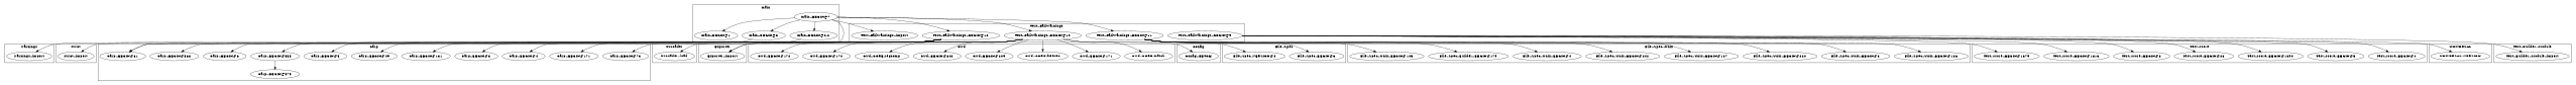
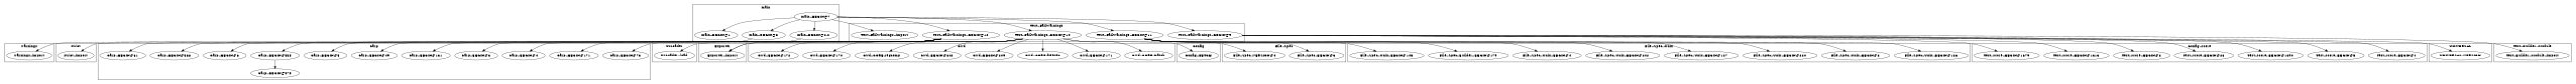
  digraph {
    n1 [label="File::Spec::VERSION@4"]
    "File::Spec::BEGIN@3"
    "XSLoader::load"
    "Test::More::BEGIN@5"
    "Test::More::BEGIN@1390"
    "Test::More::BEGIN@23"
    "Test::More::BEGIN@3"
    "Test::More::BEGIN@1313"
    "Test::More::BEGIN@1679"
    "Test::More::BEGIN@4"
    "warnings::import"
    "Exporter::import"
    "strict::import"
    "Carp::BEGIN@61"
    "Carp::BEGIN@131"
    "Carp::BEGIN@49"
    "Carp::BEGIN@5"
    "Carp::BEGIN@555"
    "Carp::BEGIN@6"
    "Carp::BEGIN@568"
    "Carp::BEGIN@73"
    "Carp::BEGIN@171"
    "Carp::BEGIN@4"
    "Carp::BEGIN@3"
    "Carp::BEGIN@575"
    "Cwd::BEGIN@209"
    "Cwd::BEGIN@842"
    "Cwd::CORE:regcomp"
    "Cwd::BEGIN@170"
    "Cwd::BEGIN@172"
    "Cwd::CORE:match"
    "Cwd::BEGIN@171"
    "Cwd::CORE:fteexec"
    "Test::FailWarnings::import"
    "Test::FailWarnings::BEGIN@10"
    "Test::FailWarnings::BEGIN@12"
    "Test::FailWarnings::BEGIN@11"
    "Test::FailWarnings::BEGIN@9"
    "Config::FETCH"
    "UNIVERSAL::VERSION"
    "File::Spec::Unix::BEGIN@127"
    "File::Spec::Unix::BEGIN@242"
    "File::Spec::Unix::BEGIN@4"
    n44 [label="File::Spec::Builder::BEGIN@179"]
    "File::Spec::Unix::BEGIN@145"
    "File::Spec::Unix::BEGIN@136"
    "File::Spec::Unix::BEGIN@3"
    "File::Spec::Unix::BEGIN@220"
    "main::BEGIN@1"
    "main::BEGIN@3"
    "main::BEGIN@2.2"
    "main::BEGIN@7"
    "Test::Builder::Module::import"
    subgraph cluster_1 {
      label="File::Spec"
      n1
      "File::Spec::BEGIN@3"
    }
    subgraph cluster_2 {
      label=XSLoader
      "XSLoader::load"
    }
    subgraph cluster_3 {
-     label="Test::More"
+     label="Config::More"
      "Test::More::BEGIN@5"
      "Test::More::BEGIN@1390"
      "Test::More::BEGIN@23"
      "Test::More::BEGIN@3"
      "Test::More::BEGIN@1313"
      "Test::More::BEGIN@1679"
      "Test::More::BEGIN@4"
    }
    subgraph cluster_4 {
      label=warnings
      "warnings::import"
    }
    subgraph cluster_5 {
      label=Exporter
      "Exporter::import"
    }
    subgraph cluster_6 {
      label="strict"
      "strict::import"
    }
    subgraph cluster_7 {
      label=Carp
      "Carp::BEGIN@61"
      "Carp::BEGIN@131"
      "Carp::BEGIN@49"
      "Carp::BEGIN@5"
      "Carp::BEGIN@555"
      "Carp::BEGIN@6"
      "Carp::BEGIN@568"
      "Carp::BEGIN@73"
      "Carp::BEGIN@171"
      "Carp::BEGIN@4"
      "Carp::BEGIN@3"
      "Carp::BEGIN@575"
    }
    subgraph cluster_8 {
      label=Cwd
      "Cwd::BEGIN@209"
      "Cwd::BEGIN@842"
      "Cwd::CORE:regcomp"
      "Cwd::BEGIN@170"
      "Cwd::BEGIN@172"
      "Cwd::CORE:match"
      "Cwd::BEGIN@171"
      "Cwd::CORE:fteexec"
    }
    subgraph cluster_9 {
      label="Test::FailWarnings"
      "Test::FailWarnings::import"
      "Test::FailWarnings::BEGIN@10"
      "Test::FailWarnings::BEGIN@12"
      "Test::FailWarnings::BEGIN@11"
      "Test::FailWarnings::BEGIN@9"
    }
    subgraph cluster_10 {
      label=Config
      "Config::FETCH"
    }
    subgraph cluster_11 {
      label=UNIVERSAL
      "UNIVERSAL::VERSION"
    }
    subgraph cluster_12 {
      label="File::Spec::Unix"
      "File::Spec::Unix::BEGIN@127"
      "File::Spec::Unix::BEGIN@242"
      "File::Spec::Unix::BEGIN@4"
      n44
      "File::Spec::Unix::BEGIN@145"
      "File::Spec::Unix::BEGIN@136"
      "File::Spec::Unix::BEGIN@3"
      "File::Spec::Unix::BEGIN@220"
    }
    subgraph cluster_13 {
      label=main
      "main::BEGIN@1"
      "main::BEGIN@3"
      "main::BEGIN@2.2"
      "main::BEGIN@7"
    }
    subgraph cluster_14 {
      label="Test::Builder::Module"
      "Test::Builder::Module::import"
    }
    "Carp::BEGIN@555" -> "Carp::BEGIN@575"
    "Test::FailWarnings::BEGIN@10" -> "XSLoader::load"
    "Test::FailWarnings::BEGIN@10" -> "Exporter::import"
    "Test::FailWarnings::BEGIN@10" -> "Cwd::BEGIN@209"
    "Test::FailWarnings::BEGIN@10" -> "Cwd::BEGIN@842"
    "Test::FailWarnings::BEGIN@10" -> "Cwd::CORE:regcomp"
    "Test::FailWarnings::BEGIN@10" -> "Cwd::BEGIN@170"
    "Test::FailWarnings::BEGIN@10" -> "Cwd::BEGIN@172"
    "Test::FailWarnings::BEGIN@10" -> "Cwd::CORE:match"
    "Test::FailWarnings::BEGIN@10" -> "Cwd::BEGIN@171"
    "Test::FailWarnings::BEGIN@10" -> "Cwd::CORE:fteexec"
    "Test::FailWarnings::BEGIN@10" -> "Config::FETCH"
    "Test::FailWarnings::BEGIN@12" -> "Exporter::import"
    "Test::FailWarnings::BEGIN@12" -> "Carp::BEGIN@61"
    "Test::FailWarnings::BEGIN@12" -> "Carp::BEGIN@131"
    "Test::FailWarnings::BEGIN@12" -> "Carp::BEGIN@49"
    "Test::FailWarnings::BEGIN@12" -> "Carp::BEGIN@5"
    "Test::FailWarnings::BEGIN@12" -> "Carp::BEGIN@555"
    "Test::FailWarnings::BEGIN@12" -> "Carp::BEGIN@6"
    "Test::FailWarnings::BEGIN@12" -> "Carp::BEGIN@568"
    "Test::FailWarnings::BEGIN@12" -> "Carp::BEGIN@73"
    "Test::FailWarnings::BEGIN@12" -> "Carp::BEGIN@171"
    "Test::FailWarnings::BEGIN@12" -> "Carp::BEGIN@4"
    "Test::FailWarnings::BEGIN@12" -> "Carp::BEGIN@3"
    "Test::FailWarnings::BEGIN@11" -> n1
    "Test::FailWarnings::BEGIN@11" -> "File::Spec::BEGIN@3"
    "Test::FailWarnings::BEGIN@11" -> "File::Spec::Unix::BEGIN@127"
    "Test::FailWarnings::BEGIN@11" -> "File::Spec::Unix::BEGIN@242"
    "Test::FailWarnings::BEGIN@11" -> "File::Spec::Unix::BEGIN@4"
    "Test::FailWarnings::BEGIN@11" -> n44
    "Test::FailWarnings::BEGIN@11" -> "File::Spec::Unix::BEGIN@145"
    "Test::FailWarnings::BEGIN@11" -> "File::Spec::Unix::BEGIN@136"
    "Test::FailWarnings::BEGIN@11" -> "File::Spec::Unix::BEGIN@3"
    "Test::FailWarnings::BEGIN@11" -> "File::Spec::Unix::BEGIN@220"
    "Test::FailWarnings::BEGIN@9" -> "Test::More::BEGIN@5"
    "Test::FailWarnings::BEGIN@9" -> "Test::More::BEGIN@1390"
    "Test::FailWarnings::BEGIN@9" -> "Test::More::BEGIN@23"
    "Test::FailWarnings::BEGIN@9" -> "Test::More::BEGIN@3"
    "Test::FailWarnings::BEGIN@9" -> "Test::More::BEGIN@1313"
    "Test::FailWarnings::BEGIN@9" -> "Test::More::BEGIN@1679"
    "Test::FailWarnings::BEGIN@9" -> "Test::More::BEGIN@4"
    "Test::FailWarnings::BEGIN@9" -> "UNIVERSAL::VERSION"
    "Test::FailWarnings::BEGIN@9" -> "Test::Builder::Module::import"
    "main::BEGIN@3" -> "warnings::import"
    "main::BEGIN@2.2" -> "strict::import"
    "main::BEGIN@7" -> "Test::FailWarnings::import"
    "main::BEGIN@7" -> "Test::FailWarnings::BEGIN@10"
    "main::BEGIN@7" -> "Test::FailWarnings::BEGIN@12"
    "main::BEGIN@7" -> "Test::FailWarnings::BEGIN@11"
-   "main::BEGIN@7" -> "Carp::BEGIN@61"
+   "main::BEGIN@7" -> "Test::FailWarnings::BEGIN@9"
    "main::BEGIN@7" -> "main::BEGIN@1"
    "main::BEGIN@7" -> "main::BEGIN@3"
    "main::BEGIN@7" -> "main::BEGIN@2.2"
  }
